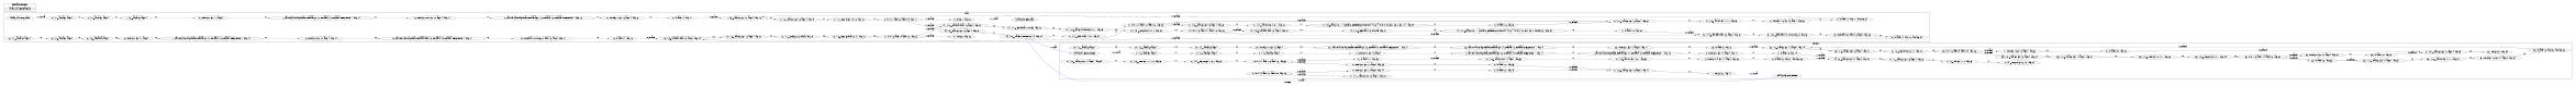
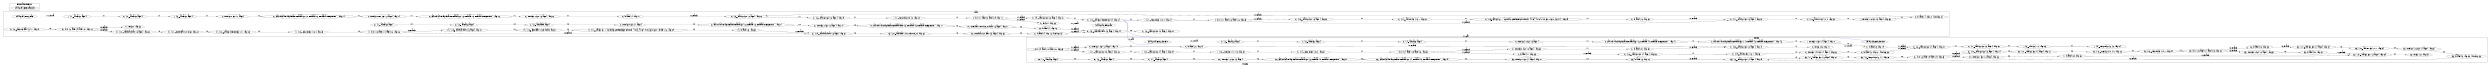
  digraph {
    label=MVICFG
    rankdir=LR
    edge [arrowhead=normal color=black penwidth=1.0]
    n1 [label="4294967294::Entry::main"]
    n2 [label="0::  %1 = alloca i32, align 4"]
    n3 [label="0::  %2 = alloca i32, align 4"]
    n4 [label="0::  %3 = alloca i32, align 4"]
    n5 [label="0::  store i32 0, i32* %1, align 4"]
    n6 [label="0::  call void @llvm.dbg.declare(metadata i32* %2, metadata !13, metadata !DIExpression()), !dbg !14"]
    n7 [label="0::  store i32 10000, i32* %2, align 4, !dbg !14"]
    n8 [label="0::  call void @llvm.dbg.declare(metadata i32* %3, metadata !15, metadata !DIExpression()), !dbg !16"]
    n9 [label="0::  store i32 0, i32* %3, align 4, !dbg !16"]
    n10 [label="0::  br label %4, !dbg !17"]
    n11 [label="0::  %5 = load i32, i32* %2, align 4, !dbg !18"]
    n12 [label="0::  %6 = load i32, i32* %3, align 4, !dbg !19"]
    n13 [label="0::  %7 = icmp slt i32 %5, %6, !dbg !20"]
    n14 [label="0::  br i1 %7, label %8, label %19, !dbg !17"]
    n15 [label="0::  %9 = load i32, i32* %3, align 4, !dbg !21"]
    n16 [label="0::  %10 = call i32 @isPrime(i32 %9), !dbg !24"]
    n17 [label="0::  %11 = icmp ne i32 %10, 0, !dbg !24"]
    n18 [label="0::  br i1 %11, label %12, label %16, !dbg !25"]
    n19 [label="0::  %13 = load i32, i32* %3, align 4, !dbg !26"]
    n20 [label="0::  %14 = add nsw i32 %13, 1, !dbg !28"]
    n21 [label="0::  %15 = call i32 (i8*, ...) @printf(i8* getelementptr inbounds ([4 x i8], [4 x i8]* @.str, i32 0, i32 0), i32 %14), !dbg !29"]
    n22 [label="0::  br label %16, !dbg !30"]
    n23 [label="0::  %17 = load i32, i32* %3, align 4, !dbg !31"]
    n24 [label="0::  %18 = add nsw i32 %17, 2, !dbg !32"]
    n25 [label="0::  store i32 %18, i32* %3, align 4, !dbg !33"]
    n26 [label="0::  br label %4, !dbg !17, !llvm.loop !34"]
    n27 [label="0::  ret i32 1, !dbg !36"]
    n28 [label="4294967293::Exit::main"]
    n29 [label="8::  %1 = alloca i32, align 4"]
    n30 [label="8::  %2 = alloca i32, align 4"]
    n31 [label="8::  %3 = alloca float, align 4"]
    n32 [label="8::  store i32 0, i32* %1, align 4"]
    n33 [label="8::  call void @llvm.dbg.declare(metadata i32* %2, metadata !13, metadata !DIExpression()), !dbg !14"]
    n34 [label="8::  store i32 2, i32* %2, align 4, !dbg !14"]
    n35 [label="10::  call void @llvm.dbg.declare(metadata float* %3, metadata !15, metadata !DIExpression()), !dbg !17"]
    n36 [label="10::  store float 1.000000e+00, float* %3, align 4, !dbg !17"]
    n37 [label="12::  br label %4, !dbg !18"]
    n38 [label="12::  %5 = load float, float* %3, align 4, !dbg !19"]
    n39 [label="12::  %6 = load i32, i32* %2, align 4, !dbg !20"]
-   n40 [label="12::  %7 = sitofp i32 %6 to float, !dbg !20"]
    n41 [label="12::  %8 = fcmp ogt float %5, %7, !dbg !21"]
    n42 [label="12::  br i1 %8, label %9, label %21, !dbg !18"]
    n43 [label="12::  br label %4, !dbg !18, !llvm.loop !34"]
    n44 [label="14::  %10 = load float, float* %3, align 4, !dbg !22"]
    n45 [label="14::  %11 = fptosi float %10 to i32, !dbg !22"]
    n46 [label="14::  %12 = call i32 @isPrime(i32 %11), !dbg !25"]
    n47 [label="14::  %13 = icmp ne i32 %12, 0, !dbg !25"]
    n48 [label="14::  br i1 %13, label %14, label %18, !dbg !26"]
    n49 [label="14::  %15 = load float, float* %3, align 4, !dbg !27"]
    n50 [label="14::  %16 = fpext float %15 to double, !dbg !27"]
    n51 [label="14::  %17 = call i32 (i8*, ...) @printf(i8* getelementptr inbounds ([4 x i8], [4 x i8]* @.str, i32 0, i32 0), double %16), !dbg !29"]
    n52 [label="14::  br label %18, !dbg !30"]
    n53 [label="15::  %19 = load float, float* %3, align 4, !dbg !31"]
    n54 [label="15::  %20 = fadd float %19, 2.000000e+00, !dbg !32"]
    n55 [label="15::  store float %20, float* %3, align 4, !dbg !33"]
    n56 [label="17::  ret i32 0, !dbg !36"]
    n57 [label="4294967294::Entry::isPrime"]
    n58 [label="0::  %2 = alloca i32, align 4"]
    n59 [label="0::  %3 = alloca i32, align 4"]
    n60 [label="0::  %4 = alloca i32, align 4"]
    n61 [label="0::  store i32 %0, i32* %3, align 4"]
    n62 [label="0::  call void @llvm.dbg.declare(metadata i32* %3, metadata !40, metadata !DIExpression()), !dbg !41"]
    n63 [label="0::  call void @llvm.dbg.declare(metadata i32* %4, metadata !42, metadata !DIExpression()), !dbg !43"]
    n64 [label="0::  store i32 0, i32* %4, align 4, !dbg !17"]
    n65 [label="0::  br label %5, !dbg !19"]
    n66 [label="0::  %6 = load i32, i32* %4, align 4, !dbg !20"]
    n67 [label="0::  %7 = load i32, i32* %3, align 4, !dbg !22"]
    n68 [label="0::  %8 = sdiv i32 %7, 2, !dbg !23"]
    n69 [label="0::  %9 = icmp slt i32 %6, %8, !dbg !24"]
    n70 [label="0::  br i1 %9, label %10, label %20, !dbg !25"]
    n71 [label="0::  %11 = load i32, i32* %3, align 4, !dbg !26"]
    n72 [label="0::  %12 = load i32, i32* %4, align 4, !dbg !29"]
    n73 [label="0::  %13 = srem i32 %11, %12, !dbg !30"]
    n74 [label="0::  %14 = icmp eq i32 %13, 0, !dbg !31"]
    n75 [label="0::  br i1 %14, label %15, label %16, !dbg !32"]
    n76 [label="0::  store i32 0, i32* %2, align 4, !dbg !33"]
    n77 [label="0::  br label %21, !dbg !33"]
    n78 [label="0::  br label %17, !dbg !35"]
    n79 [label="0::  %18 = load i32, i32* %4, align 4, !dbg !36"]
    n80 [label="0::  %19 = add nsw i32 %18, 1, !dbg !36"]
    n81 [label="0::  store i32 %19, i32* %4, align 4, !dbg !36"]
    n82 [label="0::  br label %5, !dbg !37, !llvm.loop !38"]
    n83 [label="0::  store i32 1, i32* %2, align 4, !dbg !40"]
    n84 [label="0::  br label %21, !dbg !40"]
    n85 [label="0::  %22 = load i32, i32* %2, align 4, !dbg !41"]
    n86 [label="0::  ret i32 %22, !dbg !41"]
    n87 [label="4294967293::Exit::isPrime"]
    n88 [label="20::  %2 = alloca i32, align 4"]
    n89 [label="20::  %3 = alloca i32, align 4"]
    n90 [label="20::  %4 = alloca i32, align 4"]
    n91 [label="20::  store i32 %0, i32* %3, align 4"]
    n92 [label="20::  call void @llvm.dbg.declare(metadata i32* %3, metadata !40, metadata !DIExpression()), !dbg !41"]
    n93 [label="23::  call void @llvm.dbg.declare(metadata i32* %4, metadata !42, metadata !DIExpression()), !dbg !44"]
    n94 [label="23::  store i32 1, i32* %4, align 4, !dbg !17"]
    n95 [label="23::  br label %5, !dbg !18"]
    n96 [label="23::  %6 = load i32, i32* %4, align 4, !dbg !19"]
    n97 [label="23::  %7 = load i32, i32* %3, align 4, !dbg !21"]
    n98 [label="23::  %8 = icmp slt i32 %6, %7, !dbg !22"]
    n99 [label="23::  br i1 %8, label %9, label %19, !dbg !23"]
    n100 [label="23::  %17 = load i32, i32* %4, align 4, !dbg !34"]
    n101 [label="23::  %18 = add nsw i32 %17, 1, !dbg !34"]
    n102 [label="23::  store i32 %18, i32* %4, align 4, !dbg !34"]
    n103 [label="23::  br label %5, !dbg !35, !llvm.loop !36"]
    n104 [label="25::  %10 = load i32, i32* %3, align 4, !dbg !24"]
    n105 [label="25::  %11 = load i32, i32* %4, align 4, !dbg !27"]
    n106 [label="25::  %12 = srem i32 %10, %11, !dbg !28"]
    n107 [label="25::  %13 = icmp eq i32 %12, 1, !dbg !29"]
    n108 [label="25::  br i1 %13, label %14, label %15, !dbg !30"]
    n109 [label="25::  store i32 0, i32* %2, align 4, !dbg !31"]
    n110 [label="25::  br label %20, !dbg !31"]
    n111 [label="26::  br label %16, !dbg !33"]
    n112 [label="27::  store i32 1, i32* %2, align 4, !dbg !38"]
    n113 [label="27::  br label %20, !dbg !38"]
    n114 [label="28::  %21 = load i32, i32* %2, align 4, !dbg !39"]
    n115 [label="28::  ret i32 %21, !dbg !39"]
    n116 [label="4294967294::External_Node"]
    subgraph cluster_1 {
      label=main
      n1
      n2
      n3
      n4
      n5
      n6
      n7
      n8
      n9
      n10
      n11
      n12
      n13
      n14
      n15
      n16
      n17
      n18
      n19
      n20
      n21
      n22
      n23
      n24
      n25
      n26
      n27
      n28
      n29
      n30
      n31
      n32
      n33
      n34
      n35
      n36
      n37
      n38
      n39
-     n40
      n41
      n42
      n43
      n44
      n45
      n46
      n47
      n48
      n49
      n50
      n51
      n52
      n53
      n54
      n55
      n56
    }
    subgraph cluster_2 {
      label=isPrime
      n57
      n58
      n59
      n60
      n61
      n62
      n63
      n64
      n65
      n66
      n67
      n68
      n69
      n70
      n71
      n72
      n73
      n74
      n75
      n76
      n77
      n78
      n79
      n80
      n81
      n82
      n83
      n84
      n85
      n86
      n87
      n88
      n89
      n90
      n91
      n92
      n93
      n94
      n95
      n96
      n97
      n98
      n99
      n100
      n101
      n102
      n103
      n104
      n105
      n106
      n107
      n108
      n109
      n110
      n111
      n112
      n113
      n114
      n115
    }
    subgraph cluster_3 {
      label=External_Node_Func
      n116
    }
    n1 -> n2 [color=pink label="V1::Virtual"]
    n2 -> n3 [label=V1]
    n3 -> n4 [label=V1]
    n4 -> n5 [label=V1]
    n5 -> n6 [label=V1]
    n6 -> n7 [label=V1]
    n7 -> n8 [label=V1]
    n8 -> n9 [label=V1]
    n9 -> n10 [label=V1]
    n10 -> n11 [arrowhead=dot label="V1::Branch"]
    n11 -> n12 [label=V1]
    n12 -> n13 [label=V1]
    n13 -> n14 [label=V1]
    n14 -> n15 [arrowhead=dot label="V1::Branch"]
    n14 -> n27 [arrowhead=dot label="V1::Branch"]
    n15 -> n16 [label=V1]
    n16 -> n17 [label=V1]
    n16 -> n57 [arrowhead=odot color=blue label="V1::Call"]
    n17 -> n18 [label=V1]
    n18 -> n19 [arrowhead=dot label="V1::Branch"]
    n18 -> n23 [arrowhead=dot label="V1::Branch"]
    n19 -> n20 [label=V1]
    n20 -> n21 [label=V1]
    n21 -> n22 [label=V1]
    n22 -> n23 [arrowhead=dot label="V1::Branch"]
    n23 -> n24 [label=V1]
    n24 -> n25 [label=V1]
    n25 -> n26 [label=V1]
    n26 -> n11 [arrowhead=dot label="V1::Branch"]
    n27 -> n28 [color=pink label="V1::Virtual"]
    n29 -> n30 [label=V2]
    n30 -> n31 [label=V2]
    n31 -> n32 [label=V2]
    n32 -> n33 [label=V2]
    n33 -> n34 [label=V2]
    n34 -> n35 [label=V2]
    n35 -> n36 [label=V2]
    n36 -> n37 [label=V2]
    n37 -> n38 [arrowhead=dot label="V2::Branch"]
    n38 -> n39 [label=V2]
-   n39 -> n40 [label=V2]
-   n40 -> n41 [label=V2]
    n41 -> n42 [label=V2]
    n42 -> n44 [arrowhead=dot label="V2::Branch"]
    n42 -> n56 [arrowhead=dot label="V2::Branch"]
    n43 -> n38 [arrowhead=dot label="V2::Branch"]
    n44 -> n45 [label=V2]
    n45 -> n46 [label=V2]
    n46 -> n47 [label=V2]
    n47 -> n48 [label=V2]
    n48 -> n49 [arrowhead=dot label="V2::Branch"]
    n48 -> n53 [arrowhead=dot label="V2::Branch"]
    n49 -> n50 [label=V2]
    n50 -> n51 [label=V2]
    n51 -> n52 [label=V2]
    n52 -> n53 [arrowhead=dot label="V2::Branch"]
    n53 -> n54 [label=V2]
    n54 -> n55 [label=V2]
    n55 -> n43 [label=V2]
    n57 -> n58 [color=pink label="V1::Virtual"]
    n58 -> n59 [label=V1]
    n59 -> n60 [label=V1]
    n60 -> n61 [label=V1]
    n61 -> n62 [label=V1]
    n62 -> n63 [label=V1]
    n63 -> n64 [label=V1]
    n64 -> n65 [label=V1]
    n65 -> n66 [arrowhead=dot label="V1::Branch"]
    n66 -> n67 [label=V1]
    n67 -> n68 [label=V1]
    n68 -> n69 [label=V1]
    n70 -> n71 [arrowhead=dot label="V1::Branch"]
    n70 -> n83 [arrowhead=dot label="V1::Branch"]
+   n71 -> n72 [label=V1]
    n72 -> n73 [label=V1]
    n73 -> n74 [label=V1]
    n74 -> n75 [label=V1]
    n75 -> n76 [arrowhead=dot label="V1::Branch"]
    n75 -> n78 [arrowhead=dot label="V1::Branch"]
    n76 -> n77 [label=V1]
    n77 -> n85 [arrowhead=dot label="V1::Branch"]
    n78 -> n79 [arrowhead=dot label="V1::Branch"]
    n79 -> n80 [label=V1]
    n80 -> n81 [label=V1]
    n81 -> n82 [label=V1]
    n82 -> n66 [arrowhead=dot label="V1::Branch"]
    n83 -> n84 [label=V1]
    n84 -> n85 [arrowhead=dot label="V1::Branch"]
    n85 -> n86 [label=V1]
    n86 -> n87 [color=pink label="V1::Virtual"]
    n87 -> n16 [arrowhead=odot color=blue label="V1::Call"]
    n88 -> n89 [label=V2]
    n89 -> n90 [label=V2]
    n90 -> n91 [label=V2]
    n91 -> n92 [label=V2]
    n92 -> n93 [label=V2]
    n93 -> n94 [label=V2]
    n94 -> n95 [label=V2]
    n95 -> n96 [arrowhead=dot label="V2::Branch"]
    n96 -> n97 [label=V2]
    n97 -> n98 [label=V2]
    n98 -> n99 [label=V2]
    n99 -> n104 [arrowhead=dot label="V2::Branch"]
    n99 -> n112 [arrowhead=dot label="V2::Branch"]
    n100 -> n101 [label=V2]
    n101 -> n102 [label=V2]
    n102 -> n103 [label=V2]
    n103 -> n96 [arrowhead=dot label="V2::Branch"]
    n104 -> n105 [label=V2]
    n105 -> n106 [label=V2]
    n106 -> n107 [label=V2]
    n107 -> n108 [label=V2]
    n108 -> n109 [arrowhead=dot label="V2::Branch"]
    n108 -> n111 [arrowhead=dot label="V2::Branch"]
    n109 -> n110 [label=V2]
    n110 -> n114 [arrowhead=dot label="V2::Branch"]
    n111 -> n100 [arrowhead=dot label="V2::Branch"]
    n112 -> n113 [label=V2]
    n113 -> n114 [arrowhead=dot label="V2::Branch"]
    n114 -> n115 [label=V2]
  }
